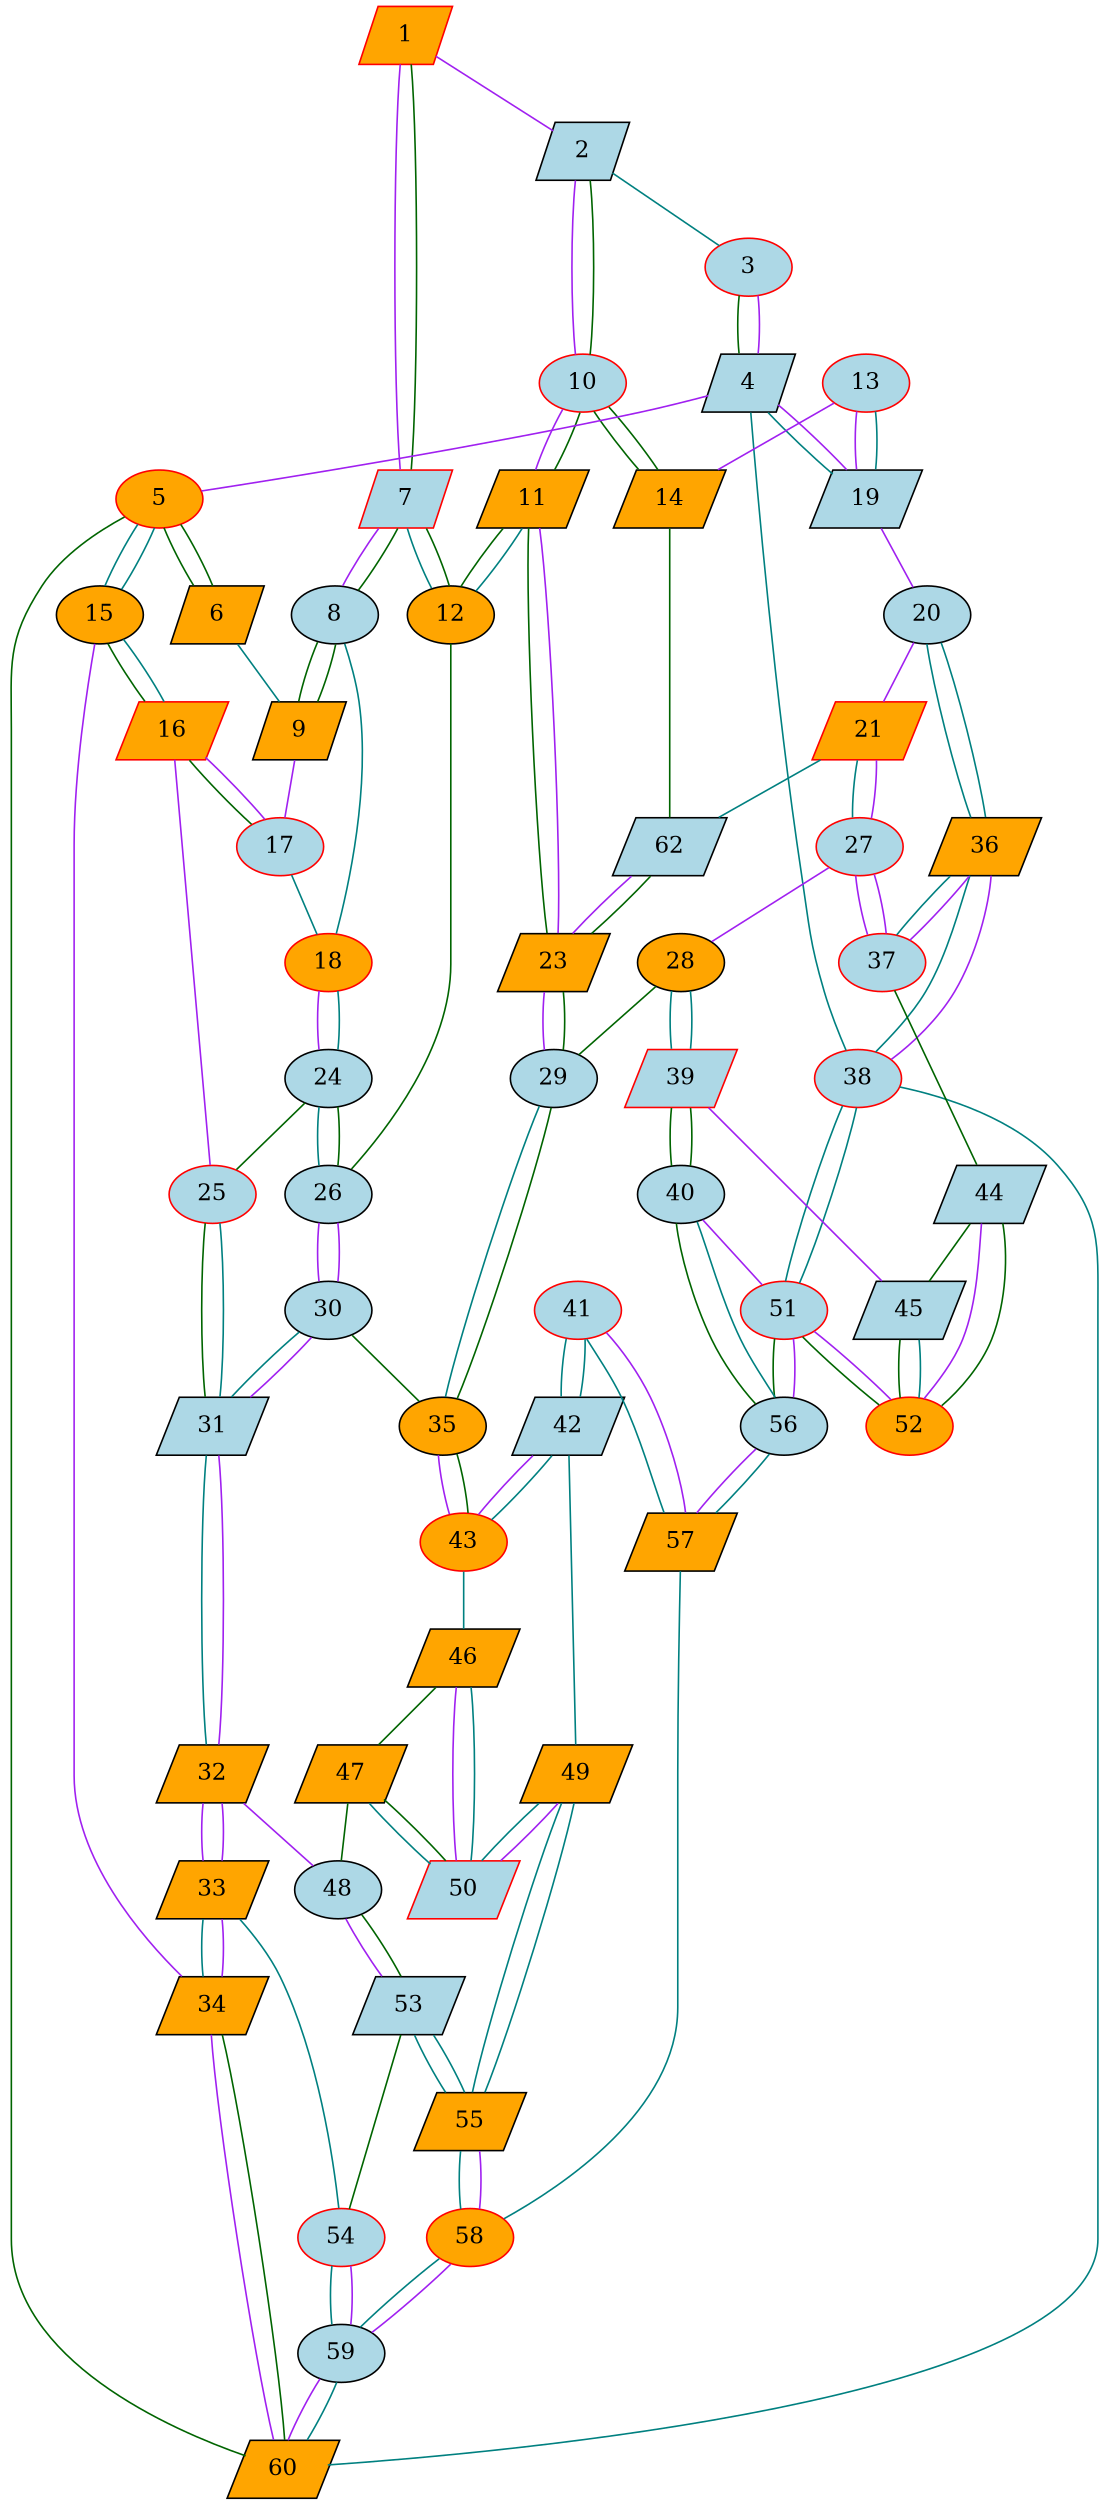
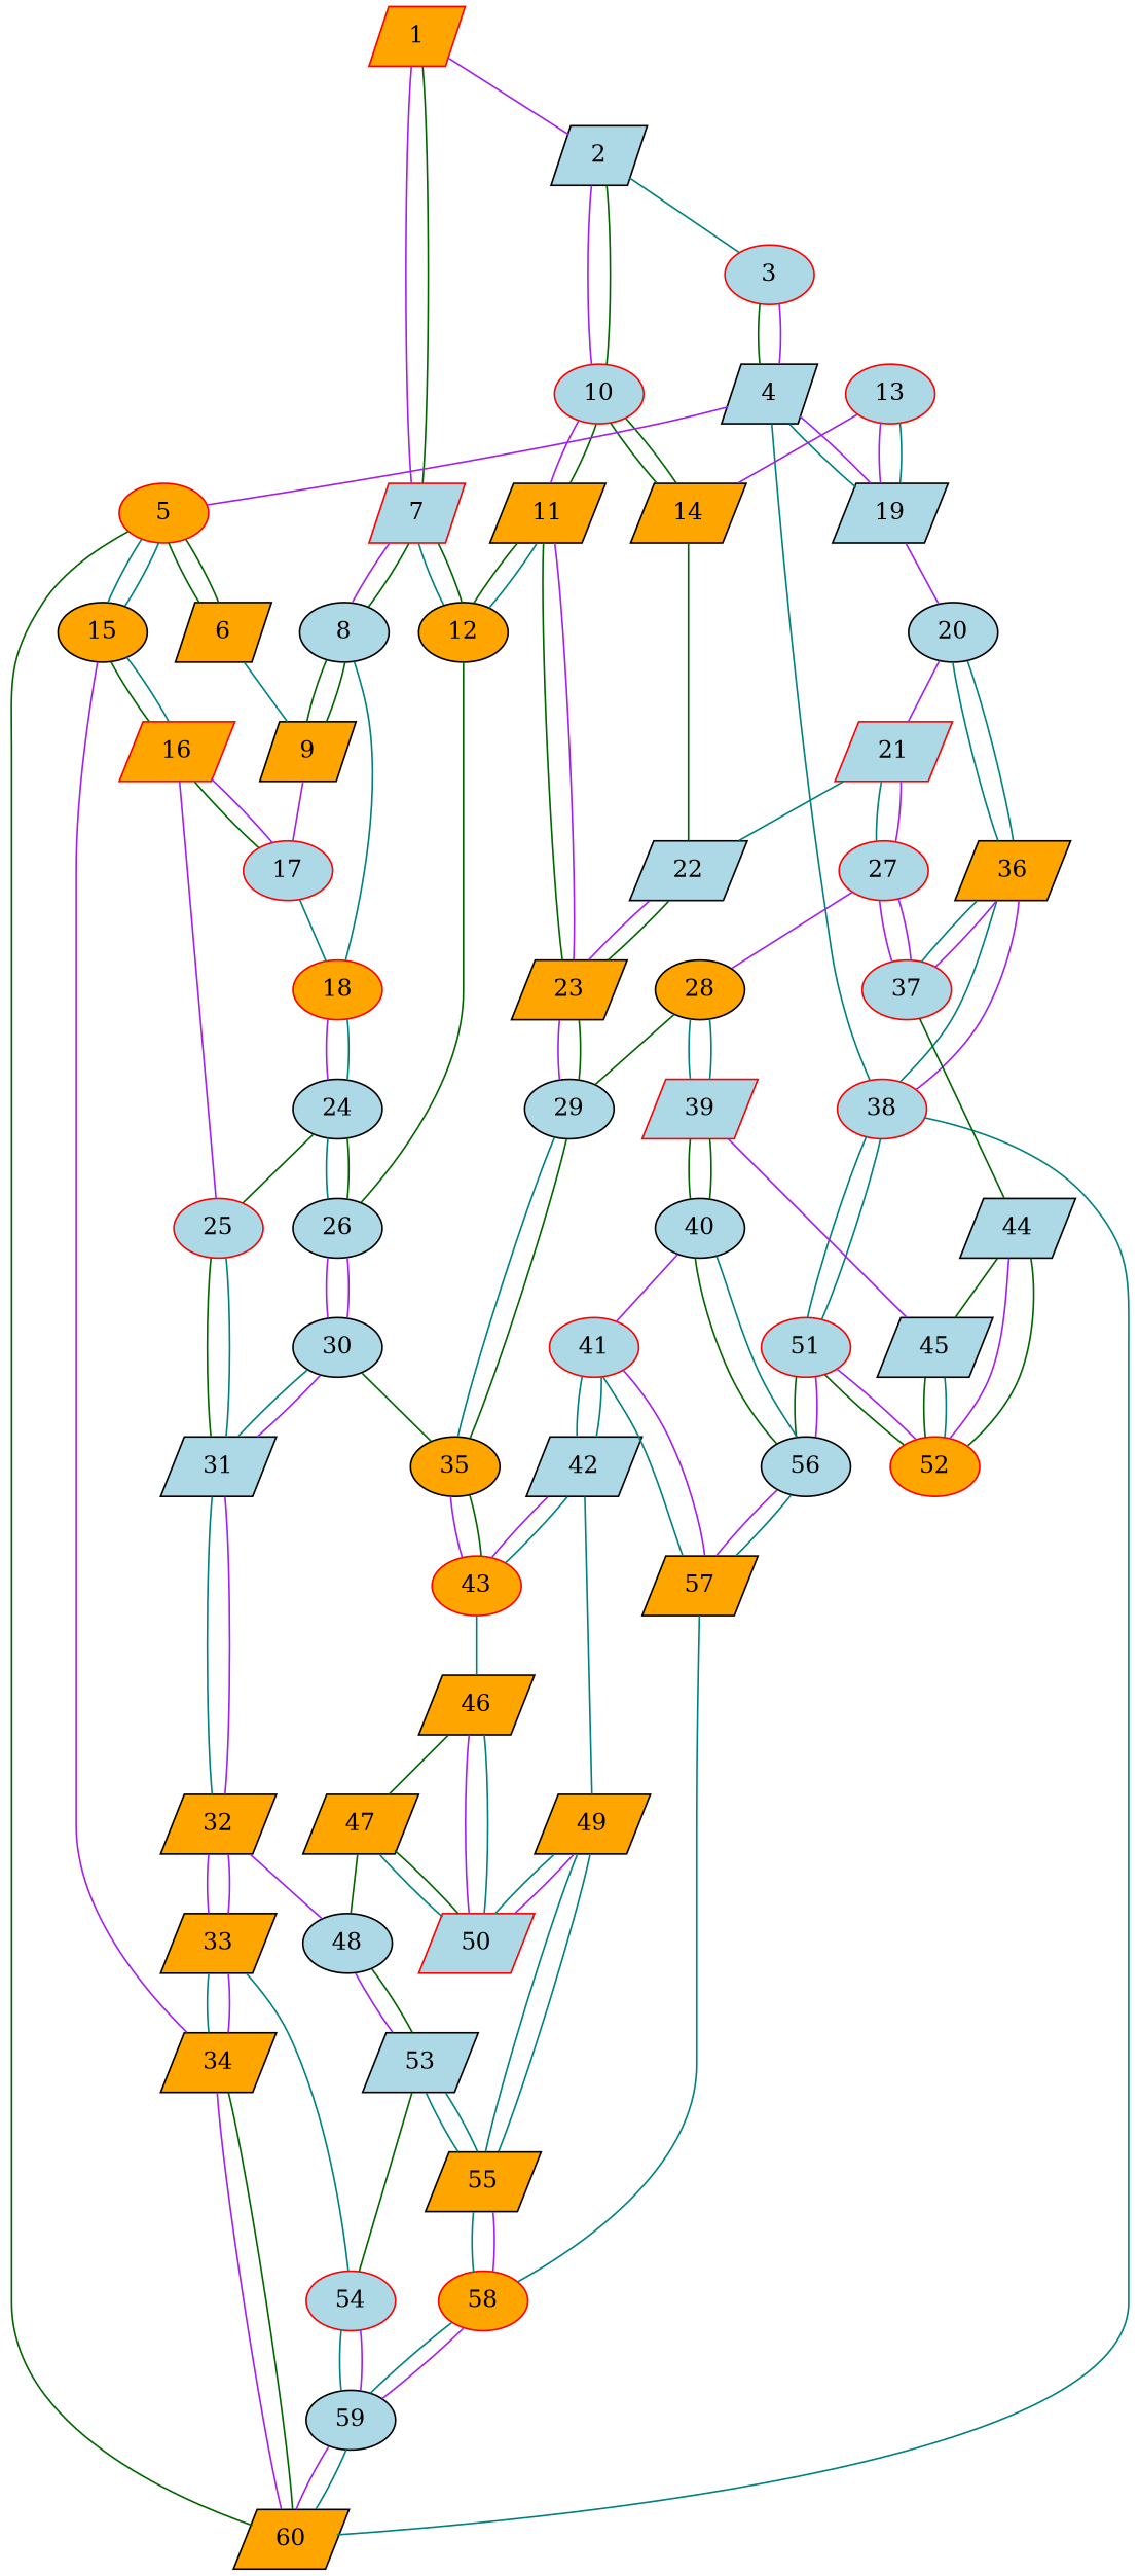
  graph {
    node [color=black fillcolor=lightblue shape=parallelogram style=filled]
    edge [color=teal]
    1 [color=red fillcolor=orange]
    2
    7 [color=red]
    3 [color=red shape=ellipse]
    10 [color=red shape=ellipse]
    8 [shape=ellipse]
    12 [fillcolor=orange shape=ellipse]
    4
    11 [fillcolor=orange]
    14 [fillcolor=orange]
    5 [color=red fillcolor=orange shape=ellipse]
    19
    38 [color=red shape=ellipse]
    13 [color=red shape=ellipse]
    6 [fillcolor=orange]
    15 [fillcolor=orange shape=ellipse]
    60 [fillcolor=orange]
    20 [shape=ellipse]
    51 [color=red shape=ellipse]
    9 [fillcolor=orange]
    16 [color=red fillcolor=orange]
    34 [fillcolor=orange]
    17 [color=red shape=ellipse]
    18 [color=red fillcolor=orange shape=ellipse]
    26 [shape=ellipse]
    24 [shape=ellipse]
    23 [fillcolor=orange]
-   22 [label=62]
+   22
    29 [shape=ellipse]
    30 [shape=ellipse]
    25 [color=red shape=ellipse]
    31
-   21 [color=red fillcolor=orange]
+   21 [color=red]
    36 [fillcolor=orange]
    27 [color=red shape=ellipse]
    37 [color=red shape=ellipse]
    28 [fillcolor=orange shape=ellipse]
    35 [fillcolor=orange shape=ellipse]
    32 [fillcolor=orange]
    39 [color=red]
    44
    40 [shape=ellipse]
    45
    43 [color=red fillcolor=orange shape=ellipse]
    33 [fillcolor=orange]
    48 [shape=ellipse]
    54 [color=red shape=ellipse]
    53
    59 [shape=ellipse]
    46 [fillcolor=orange]
    52 [color=red fillcolor=orange shape=ellipse]
    56 [shape=ellipse]
    41 [color=red shape=ellipse]
    42
    57 [fillcolor=orange]
    49 [fillcolor=orange]
    58 [color=red fillcolor=orange shape=ellipse]
    50 [color=red]
    55 [fillcolor=orange]
    47 [fillcolor=orange]
    1 -- 2 [color=purple]
    1 -- 7 [color=purple]
    1 -- 7 [color=darkgreen]
    2 -- 3
    2 -- 10 [color=purple]
    2 -- 10 [color=darkgreen]
    7 -- 8 [color=purple]
    7 -- 8 [color=darkgreen]
    7 -- 12
    7 -- 12 [color=darkgreen]
    3 -- 4 [color=darkgreen]
    3 -- 4 [color=purple]
    10 -- 11 [color=purple]
    10 -- 11 [color=darkgreen]
    10 -- 14 [color=darkgreen]
    10 -- 14 [color=darkgreen]
    8 -- 9 [color=darkgreen]
    8 -- 9 [color=darkgreen]
    8 -- 18
    12 -- 26 [color=darkgreen]
    4 -- 5 [color=purple]
    4 -- 19
    4 -- 19 [color=purple]
    4 -- 38
    11 -- 12 [color=darkgreen]
    11 -- 12
    11 -- 23 [color=darkgreen]
    11 -- 23 [color=purple]
    14 -- 22 [color=darkgreen]
    5 -- 6 [color=darkgreen]
    5 -- 6 [color=darkgreen]
    5 -- 15
    5 -- 15
    5 -- 60 [color=darkgreen]
    19 -- 20 [color=purple]
    38 -- 60
    38 -- 51
    38 -- 51
    13 -- 14 [color=purple]
    13 -- 19 [color=purple]
    13 -- 19
    6 -- 9
    15 -- 16 [color=darkgreen]
    15 -- 16
    15 -- 34 [color=purple]
    20 -- 21 [color=purple]
    20 -- 36
    20 -- 36
    51 -- 52 [color=darkgreen]
    51 -- 52 [color=purple]
    51 -- 56 [color=darkgreen]
    51 -- 56 [color=purple]
    9 -- 17 [color=purple]
    16 -- 17 [color=darkgreen]
    16 -- 17 [color=purple]
    16 -- 25 [color=purple]
    34 -- 60 [color=purple]
    34 -- 60 [color=darkgreen]
    17 -- 18
    18 -- 24 [color=purple]
    18 -- 24
    26 -- 30 [color=purple]
    26 -- 30 [color=purple]
    24 -- 26
    24 -- 26 [color=darkgreen]
    24 -- 25 [color=darkgreen]
    23 -- 29 [color=purple]
    23 -- 29 [color=darkgreen]
    22 -- 23 [color=purple]
    22 -- 23 [color=darkgreen]
    29 -- 35
    29 -- 35 [color=darkgreen]
    30 -- 31
    30 -- 31 [color=purple]
    30 -- 35 [color=darkgreen]
    25 -- 31 [color=darkgreen]
    25 -- 31
    31 -- 32
    31 -- 32 [color=purple]
    21 -- 22
    21 -- 27
    21 -- 27 [color=purple]
    36 -- 38
    36 -- 38 [color=purple]
    36 -- 37
    36 -- 37 [color=purple]
    27 -- 37 [color=purple]
    27 -- 37 [color=purple]
    27 -- 28 [color=purple]
    37 -- 44 [color=darkgreen]
    28 -- 29 [color=darkgreen]
    28 -- 39
    28 -- 39
    35 -- 43 [color=purple]
    35 -- 43 [color=darkgreen]
    32 -- 33 [color=purple]
    32 -- 33 [color=purple]
    32 -- 48 [color=purple]
    39 -- 40 [color=darkgreen]
    39 -- 40 [color=darkgreen]
    39 -- 45 [color=purple]
    44 -- 45 [color=darkgreen]
    44 -- 52 [color=purple]
    44 -- 52 [color=darkgreen]
    40 -- 56 [color=darkgreen]
    40 -- 56
-   40 -- 51 [color=purple]
+   40 -- 41 [color=purple]
    45 -- 52 [color=darkgreen]
    45 -- 52
    43 -- 46
    33 -- 34
    33 -- 34 [color=purple]
    33 -- 54
    48 -- 53 [color=purple]
    48 -- 53 [color=darkgreen]
    54 -- 59
    54 -- 59 [color=purple]
    53 -- 54 [color=darkgreen]
    53 -- 55
    53 -- 55
    59 -- 60 [color=purple]
    59 -- 60
    46 -- 50 [color=purple]
    46 -- 50
    46 -- 47 [color=darkgreen]
    56 -- 57 [color=purple]
    56 -- 57
    41 -- 42
    41 -- 42
    41 -- 57
    41 -- 57 [color=purple]
    42 -- 43 [color=purple]
    42 -- 43
    42 -- 49
    57 -- 58
    49 -- 50
    49 -- 50 [color=purple]
    49 -- 55
    49 -- 55
    58 -- 59
    58 -- 59 [color=purple]
    55 -- 58
    55 -- 58 [color=purple]
    47 -- 48 [color=darkgreen]
    47 -- 50
    47 -- 50 [color=darkgreen]
  }
